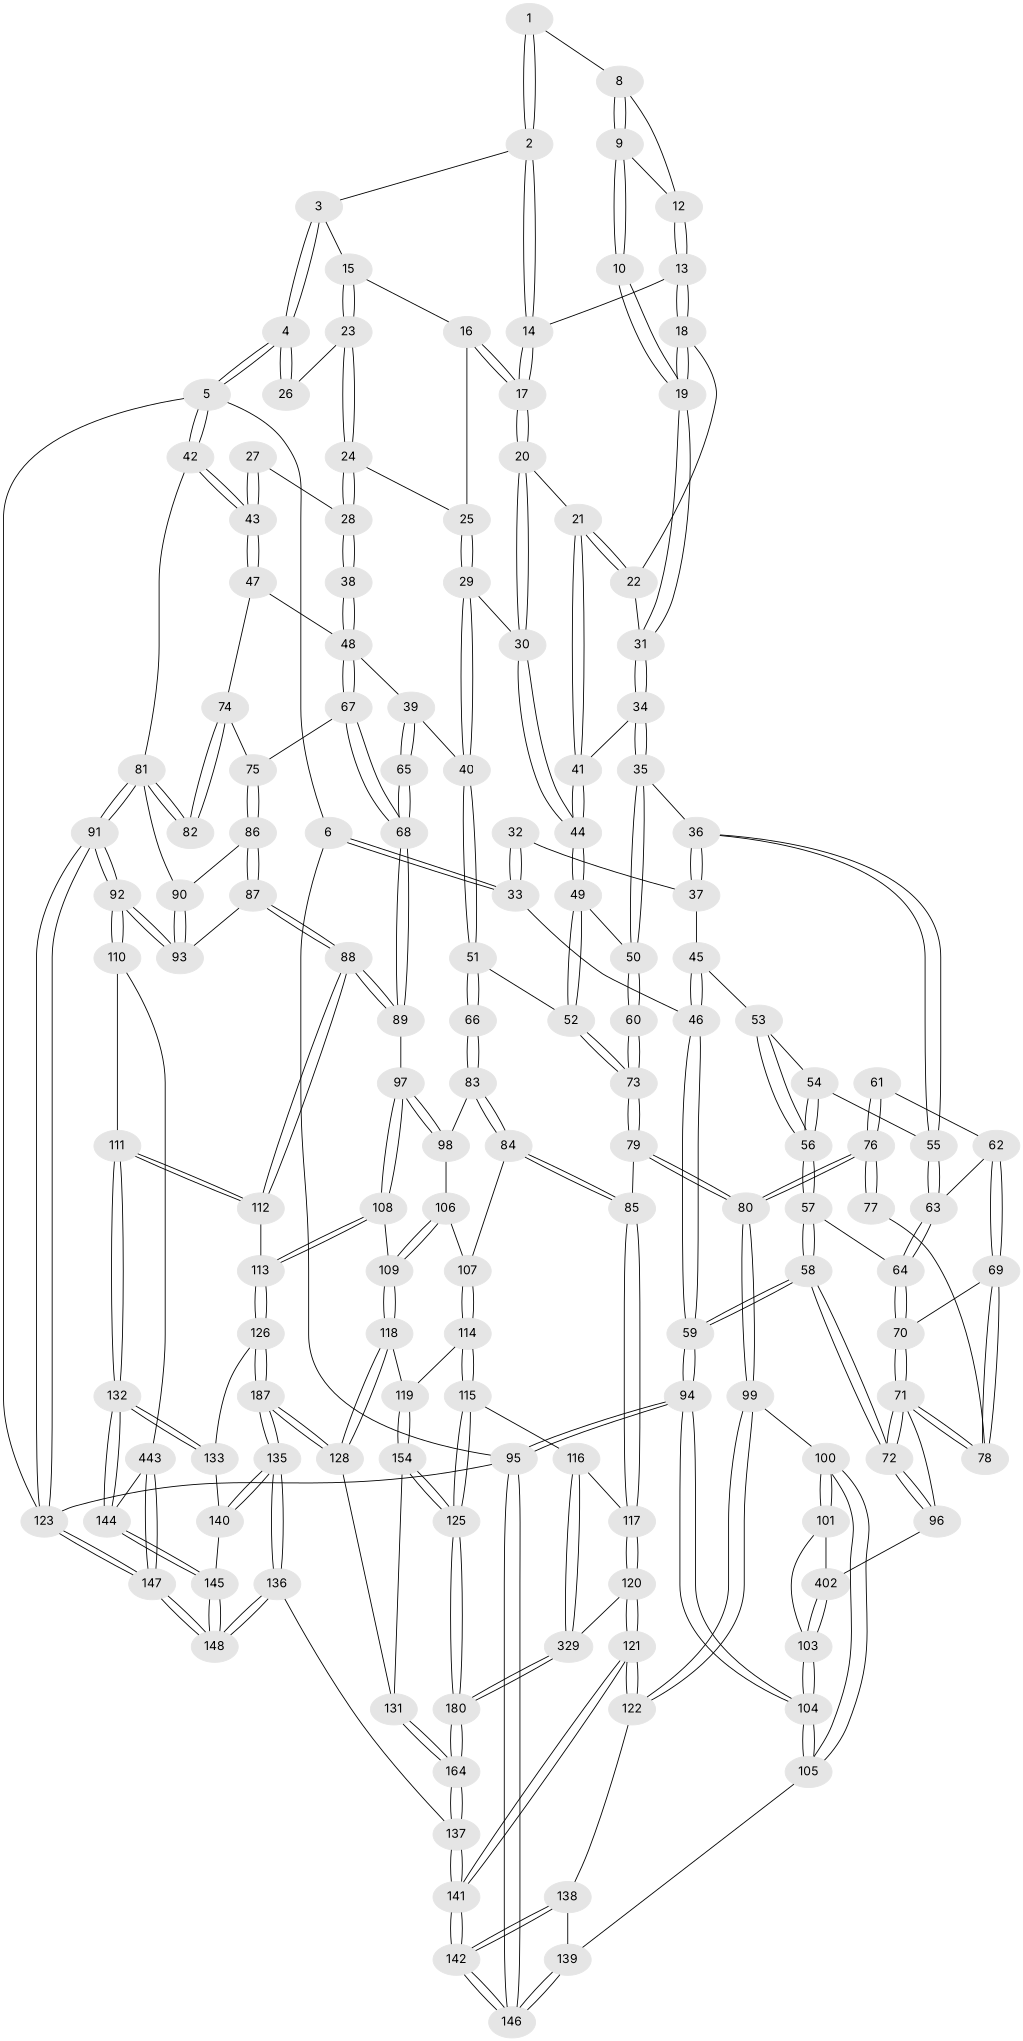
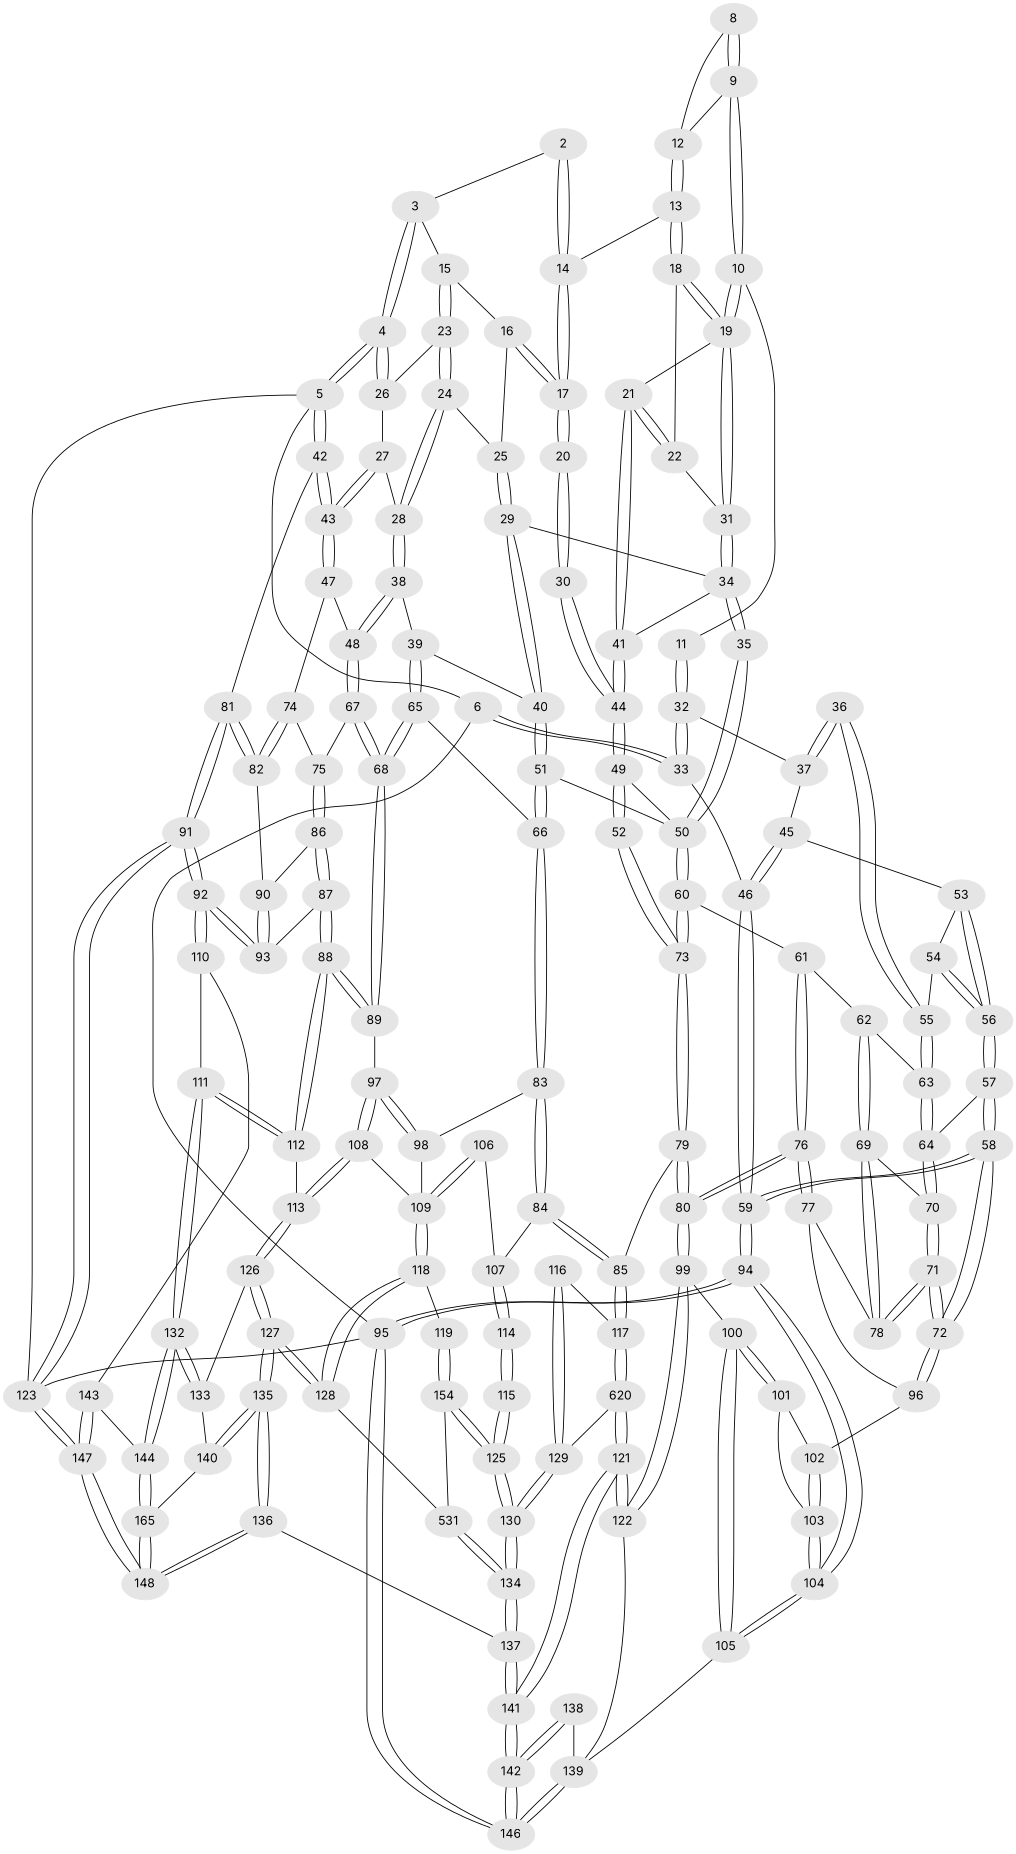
  graph {
    fontname=Inter
    node [color=gray90 fontname=Inter style=filled]
    edge [fontname=Inter]
-   1
    2
    8
    3
    14
    9
    12
    4
    15
    17
    5
    26
    16
    23
    6
    42
    123
    27
    33
    95
    43
    81
    147
    46
    146
+   11
    32
    10
    13
    19
    31
    37
    18
    22
    20
    25
    24
    29
    21
    30
    34
    41
    44
    28
    38
    40
    47
    39
    48
    51
    49
    35
    45
    59
    36
    50
    55
    60
    63
    53
    65
    67
    66
    68
    52
    82
    91
    74
    54
    56
    94
    75
    73
    61
    83
    79
    57
    64
    58
    72
    70
    96
    104
    62
    76
    69
    77
    80
    78
    71
    89
    84
    98
    86
    97
-   102 [label=402]
+   102
    85
    90
    87
    99
    117
    100
    122
    92
    93
    107
    106
    114
-   120
+   120 [label=620]
    88
    112
    113
    108
    110
    111
-   143 [label=443]
+   143
    105
    103
    109
    101
    138
    139
    118
    115
    119
    126
    128
    132
    144
    133
-   127 [label=187]
+   127
    116
    125
    n134 [label=154]
-   129 [label=329]
-   130 [label=180]
+   129
+   130
    121
-   131
+   131 [label=531]
    141
    142
    148
-   134 [label=164]
+   134
    135
    140
    136
    137
-   145
-   1 -- 2
-   1 -- 2
-   1 -- 8
+   145 [label=165]
    2 -- 3
    2 -- 14
    2 -- 14
    8 -- 9
    8 -- 9
    8 -- 12
    3 -- 4
    3 -- 4
    3 -- 15
    14 -- 17
    14 -- 17
    9 -- 12
    9 -- 10
    9 -- 10
    12 -- 13
    12 -- 13
    4 -- 5
    4 -- 5
    4 -- 26
    4 -- 26
    15 -- 16
    15 -- 23
    15 -- 23
    17 -- 20
    17 -- 20
    5 -- 6
    5 -- 42
    5 -- 42
    5 -- 123
+   26 -- 27
    16 -- 17
    16 -- 17
    16 -- 25
    23 -- 26
    23 -- 24
    23 -- 24
    6 -- 33
    6 -- 33
    6 -- 95
    42 -- 43
    42 -- 43
    42 -- 81
    123 -- 147
    123 -- 147
    27 -- 43
    27 -- 43
    27 -- 28
    33 -- 46
    95 -- 123
    95 -- 146
    95 -- 146
    43 -- 47
    43 -- 47
    81 -- 82
    81 -- 82
    81 -- 91
    81 -- 91
    147 -- 148
    147 -- 148
    46 -- 59
    46 -- 59
+   11 -- 32
+   11 -- 32
    32 -- 33
    32 -- 33
    32 -- 37
+   10 -- 11
    10 -- 19
    10 -- 19
    13 -- 14
    13 -- 18
    13 -- 18
    19 -- 31
    19 -- 31
    31 -- 34
    31 -- 34
    37 -- 45
    18 -- 19
    18 -- 19
    18 -- 22
    22 -- 31
-   20 -- 21
+   19 -- 21
    20 -- 30
    20 -- 30
    25 -- 29
    25 -- 29
    24 -- 25
    24 -- 28
    24 -- 28
-   29 -- 30
+   29 -- 34
    29 -- 40
    29 -- 40
    21 -- 22
    21 -- 22
    21 -- 41
    21 -- 41
    30 -- 44
    30 -- 44
    34 -- 41
    34 -- 35
    34 -- 35
    41 -- 44
    41 -- 44
    44 -- 49
    44 -- 49
    28 -- 38
    28 -- 38
-   48 -- 39
+   38 -- 39
    38 -- 48
    38 -- 48
    40 -- 51
    40 -- 51
    47 -- 48
    47 -- 74
    39 -- 40
    39 -- 65
    39 -- 65
    48 -- 67
    48 -- 67
    51 -- 66
    51 -- 66
-   51 -- 52
+   51 -- 50
    49 -- 50
    49 -- 52
    49 -- 52
-   35 -- 36
    35 -- 50
    35 -- 50
    45 -- 46
    45 -- 46
    45 -- 53
    59 -- 94
    59 -- 94
    36 -- 37
    36 -- 37
    36 -- 55
    36 -- 55
    50 -- 60
    50 -- 60
    55 -- 63
    55 -- 63
    60 -- 73
    60 -- 73
+   60 -- 61
    63 -- 64
    63 -- 64
    53 -- 54
    53 -- 56
    53 -- 56
+   65 -- 66
    65 -- 68
    65 -- 68
    67 -- 68
    67 -- 68
    67 -- 75
    66 -- 83
    66 -- 83
    68 -- 89
    68 -- 89
    52 -- 73
    52 -- 73
-   81 -- 90
+   82 -- 90
    91 -- 123
    91 -- 123
    91 -- 92
    91 -- 92
    74 -- 82
    74 -- 82
    74 -- 75
    54 -- 55
    54 -- 56
    54 -- 56
    56 -- 57
    56 -- 57
    94 -- 95
    94 -- 95
    94 -- 104
    94 -- 104
    75 -- 86
    75 -- 86
    73 -- 79
    73 -- 79
    61 -- 62
    61 -- 76
    61 -- 76
    83 -- 84
    83 -- 84
    83 -- 98
    79 -- 80
    79 -- 80
    79 -- 85
    57 -- 64
    57 -- 58
    57 -- 58
    64 -- 70
    64 -- 70
    58 -- 59
    58 -- 59
    58 -- 72
    58 -- 72
    72 -- 96
    72 -- 96
    70 -- 71
    70 -- 71
    96 -- 102
    104 -- 105
    104 -- 105
    62 -- 63
    62 -- 69
    62 -- 69
    76 -- 77
    76 -- 77
    76 -- 80
    76 -- 80
    69 -- 70
    69 -- 78
    69 -- 78
-   71 -- 96
+   77 -- 96
    77 -- 78
    80 -- 99
    80 -- 99
    71 -- 72
    71 -- 72
    71 -- 78
    71 -- 78
    89 -- 97
    84 -- 85
    84 -- 85
    84 -- 107
-   98 -- 106
+   98 -- 109
    86 -- 90
    86 -- 87
    86 -- 87
    97 -- 98
    97 -- 98
    97 -- 108
    97 -- 108
    102 -- 103
    102 -- 103
    85 -- 117
    85 -- 117
    90 -- 93
    90 -- 93
    87 -- 93
    87 -- 88
    87 -- 88
    99 -- 100
    99 -- 122
    99 -- 122
    117 -- 120
    117 -- 120
    100 -- 105
    100 -- 105
    100 -- 101
    100 -- 101
-   122 -- 138
+   122 -- 139
    92 -- 93
    92 -- 93
    92 -- 110
    92 -- 110
    107 -- 114
    107 -- 114
    106 -- 107
    106 -- 109
    106 -- 109
    114 -- 115
    114 -- 115
-   114 -- 119
    120 -- 129
    120 -- 121
    120 -- 121
    88 -- 89
    88 -- 89
    88 -- 112
    88 -- 112
    112 -- 113
    113 -- 126
    113 -- 126
    108 -- 113
    108 -- 113
    108 -- 109
    110 -- 111
    110 -- 143
    111 -- 112
    111 -- 112
    111 -- 132
    111 -- 132
    143 -- 147
    143 -- 147
    143 -- 144
    105 -- 139
    103 -- 104
    103 -- 104
    109 -- 118
    109 -- 118
    101 -- 102
    101 -- 103
    138 -- 139
    138 -- 142
    138 -- 142
    139 -- 146
    139 -- 146
    118 -- 119
    118 -- 128
    118 -- 128
-   115 -- 116
    115 -- 125
    115 -- 125
    119 -- n134
    119 -- n134
    126 -- 133
    126 -- 127
    126 -- 127
    128 -- 131
    132 -- 144
    132 -- 144
    132 -- 133
    132 -- 133
    144 -- 145
    144 -- 145
    133 -- 140
    127 -- 128
    127 -- 128
    127 -- 135
    127 -- 135
    116 -- 117
    116 -- 129
    116 -- 129
    125 -- 130
    125 -- 130
    n134 -- 125
    n134 -- 125
    n134 -- 131
    129 -- 130
    129 -- 130
    130 -- 134
    130 -- 134
    121 -- 122
    121 -- 122
    121 -- 141
    121 -- 141
    131 -- 134
    131 -- 134
    141 -- 142
    141 -- 142
    142 -- 146
    142 -- 146
    134 -- 137
    134 -- 137
    135 -- 140
    135 -- 140
    135 -- 136
    135 -- 136
    140 -- 145
    136 -- 148
    136 -- 148
    136 -- 137
    137 -- 141
    137 -- 141
    145 -- 148
    145 -- 148
  }
